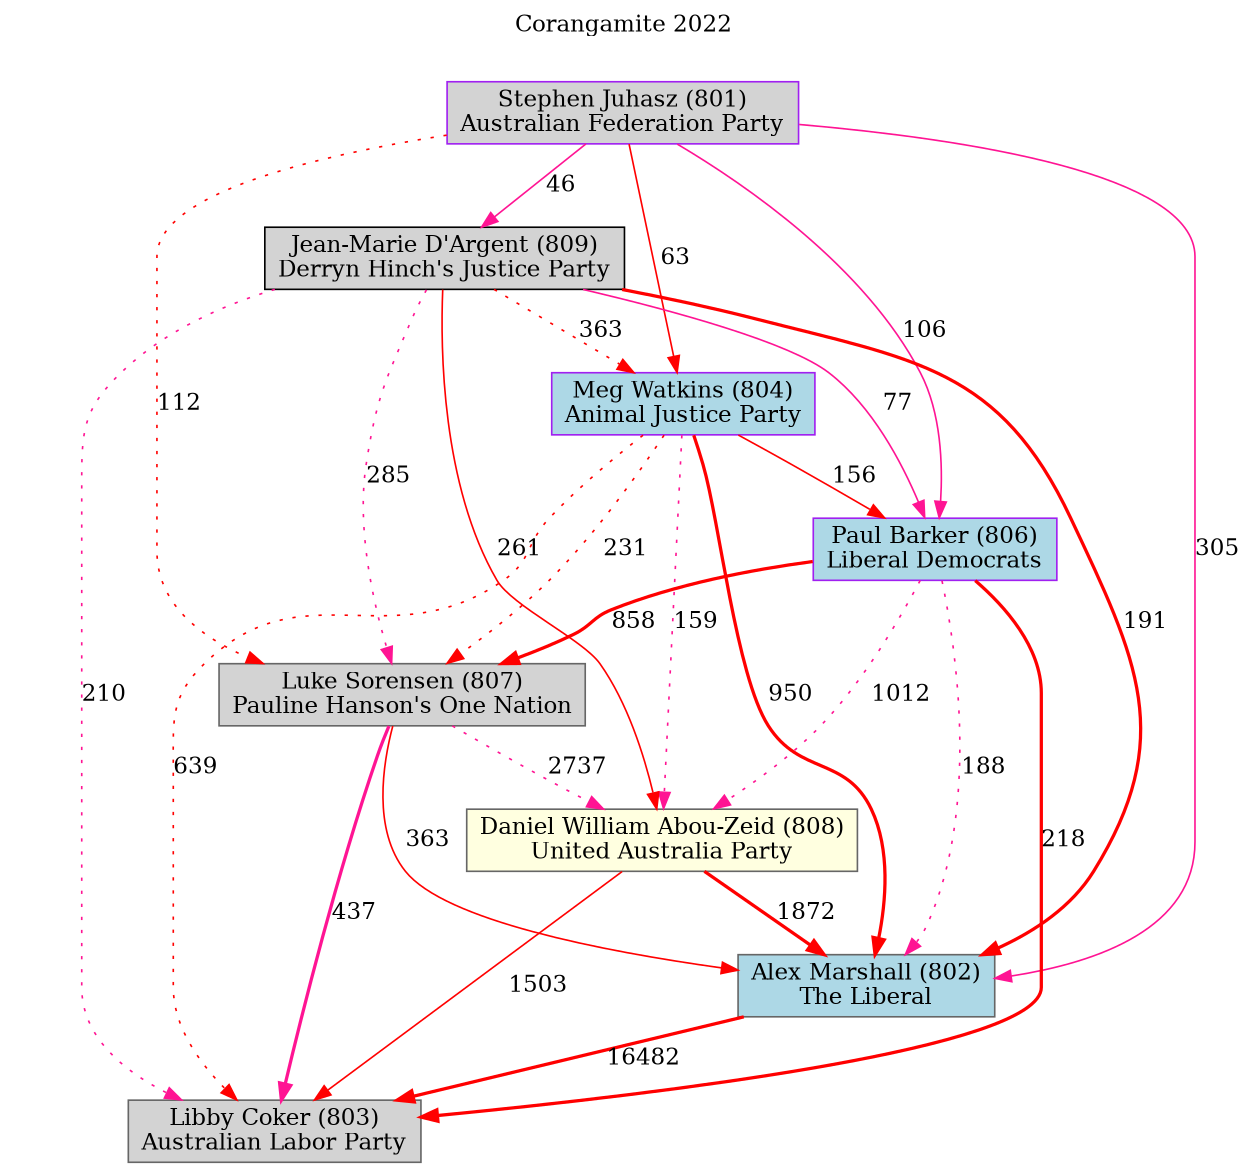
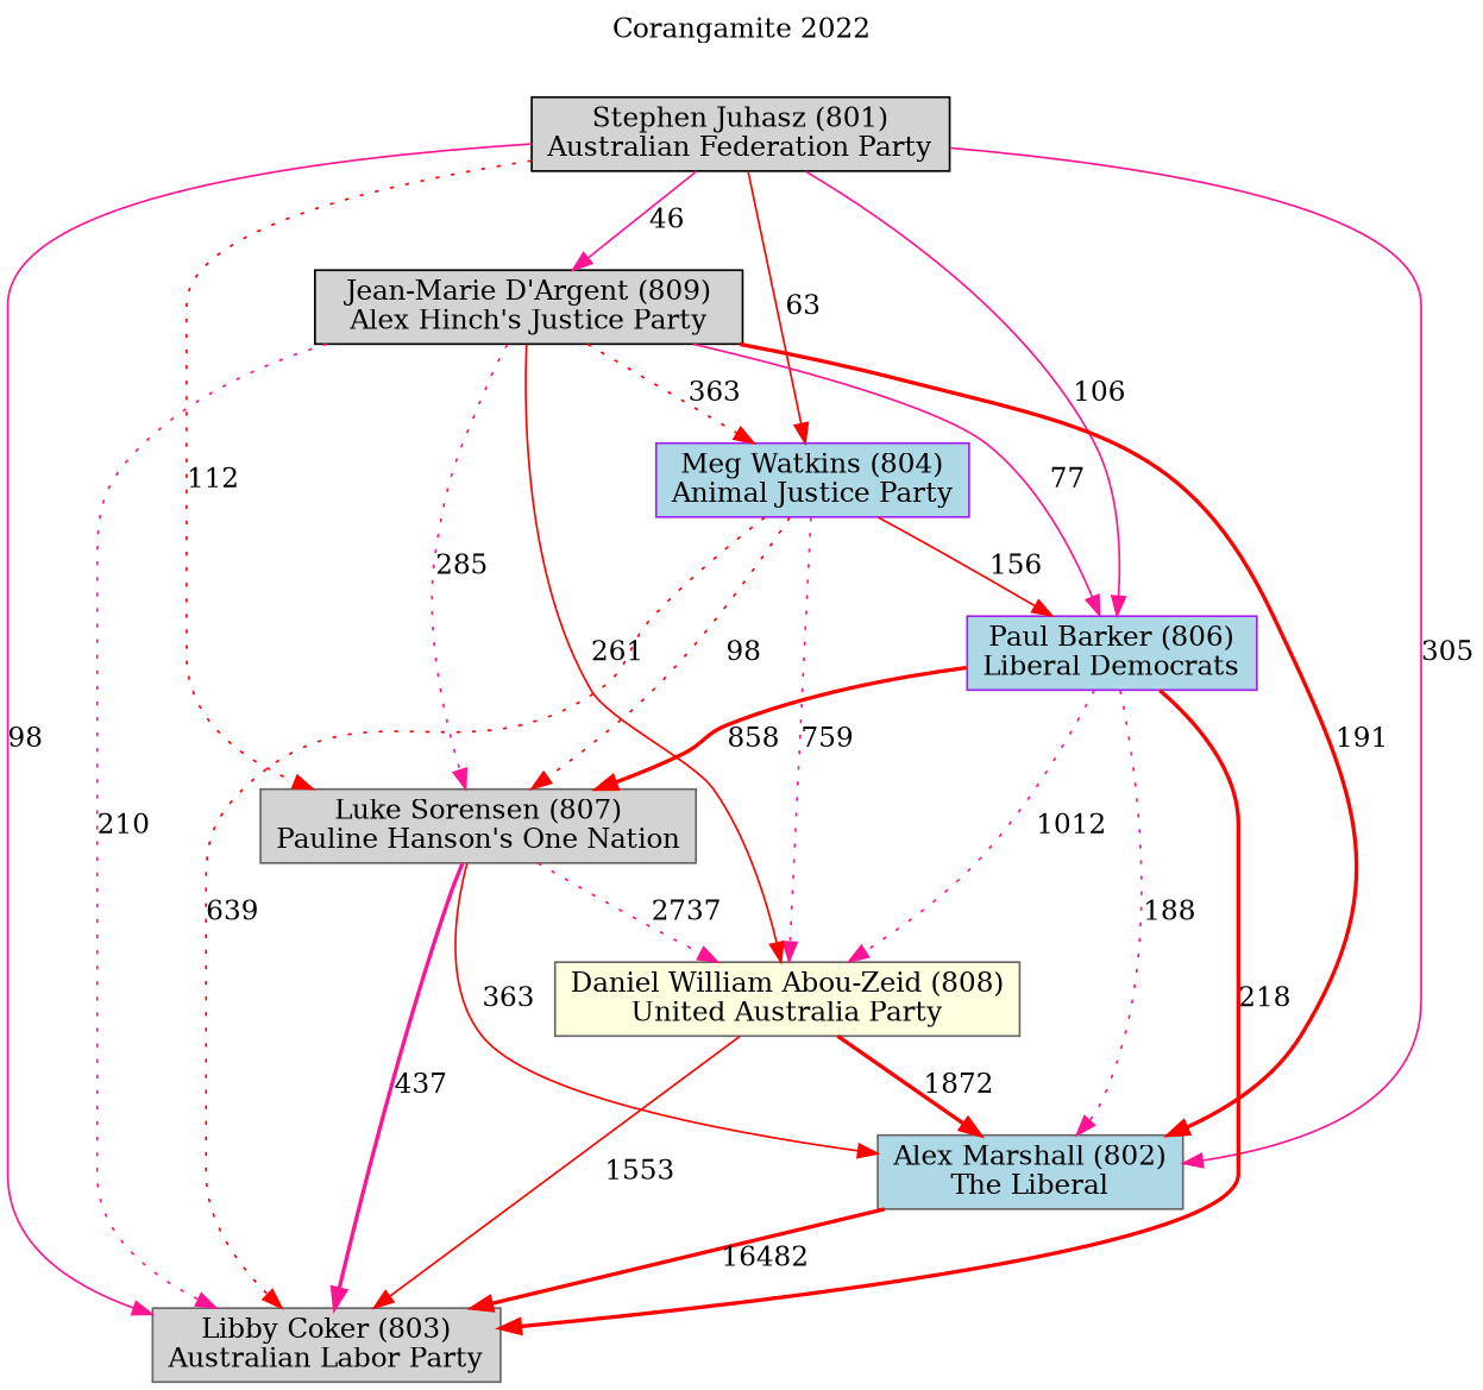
  digraph {
    label="Corangamite 2022"
    labelloc=t
    mclimit=10
    node [color=gray40 fillcolor=lightgrey shape=box style=filled]
    edge [color=red style=solid]
-   n1 [color=purple label="Stephen Juhasz (801)\nAustralian Federation Party"]
+   n1 [color=black label="Stephen Juhasz (801)\nAustralian Federation Party"]
    n2 [label="Libby Coker (803)\nAustralian Labor Party"]
    n3 [color=purple fillcolor=lightblue label="Paul Barker (806)\nLiberal Democrats"]
    n4 [fillcolor=lightblue label="Alex Marshall (802)\nThe Liberal"]
    n5 [label="Luke Sorensen (807)\nPauline Hanson's One Nation"]
    n6 [color=purple fillcolor=lightblue label="Meg Watkins (804)\nAnimal Justice Party"]
-   n7 [color=black label="Jean-Marie D'Argent (809)\nDerryn Hinch's Justice Party"]
+   n7 [color=black label="Jean-Marie D'Argent (809)\nAlex Hinch's Justice Party"]
    n8 [fillcolor=lightyellow label="Daniel William Abou-Zeid (808)\nUnited Australia Party"]
+   n1 -> n2 [color=deeppink label=98]
    n1 -> n3 [color=deeppink label=106]
    n1 -> n4 [color=deeppink label=305]
    n1 -> n5 [label=112 style=dotted]
    n1 -> n6 [label=63]
    n1 -> n7 [color=deeppink label=46]
    n3 -> n2 [label=218 style=bold]
    n3 -> n4 [color=deeppink label=188 style=dotted]
    n3 -> n5 [label=858 style=bold]
    n3 -> n8 [color=deeppink label=1012 style=dotted]
    n4 -> n2 [label=16482 style=bold]
    n5 -> n2 [color=deeppink label=437 style=bold]
    n5 -> n4 [label=363]
    n5 -> n8 [color=deeppink label=2737 style=dotted]
    n6 -> n2 [label=639 style=dotted]
    n6 -> n3 [label=156]
-   n6 -> n4 [label=950 style=bold]
-   n6 -> n5 [label=231 style=dotted]
-   n6 -> n8 [color=deeppink label=159 style=dotted]
+   n6 -> n5 [label=98 style=dotted]
+   n6 -> n8 [color=deeppink label=759 style=dotted]
    n7 -> n2 [color=deeppink label=210 style=dotted]
    n7 -> n3 [color=deeppink label=77]
    n7 -> n4 [label=191 style=bold]
    n7 -> n5 [color=deeppink label=285 style=dotted]
    n7 -> n6 [label=363 style=dotted]
    n7 -> n8 [label=261]
-   n8 -> n2 [label=1503]
+   n8 -> n2 [label=1553]
    n8 -> n4 [label=1872 style=bold]
  }
